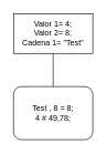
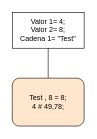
  <mxCell id="0" />
  <mxCell id="1" parent="0" />
  <mxCell id="2" value="Valor 1= 4;&lt;br&gt;Valor 2= 8;&lt;br&gt;Cadena 1= &quot;Test&quot;" style="rounded=0;whiteSpace=wrap;html=1;" vertex="1" parent="1"><mxGeometry x="20" y="20" width="120" height="60" as="geometry" /></mxCell>
  <mxCell id="3" value="" style="endArrow=none;html=1;rounded=0;entryX=0.5;entryY=1;entryDx=0;entryDy=0;" edge="1" parent="1" target="2"><mxGeometry width="50" height="50" relative="1" as="geometry"><mxPoint x="80" y="130" as="sourcePoint" /><mxPoint x="110" y="90" as="targetPoint" /></mxGeometry></mxCell>
- <mxCell id="4" value="Test , 8 = 8;&lt;br&gt;4 # 49,78;" style="rounded=1;whiteSpace=wrap;html=1;" vertex="1" parent="1"><mxGeometry x="20" y="130" width="120" height="80" as="geometry" /></mxCell>
+ <mxCell id="4" value="Test , 8 = 8;&lt;br&gt;4 # 49,78;" style="rounded=1;whiteSpace=wrap;html=1;fillColor=#ffe6cc;" vertex="1" parent="1"><mxGeometry x="20" y="130" width="120" height="80" as="geometry" /></mxCell>
